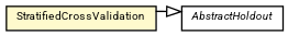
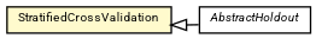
  digraph {
    nodesep=0.15
    rankdir=LR
    ranksep=0.25
    node [fontcolor=black fontname=Roboto fontsize=8 margin=0 shape=plaintext]
    n1 [height=0 label=<<table title="de.lmu.ifi.dbs.elki.evaluation.classification.holdout.StratifiedCrossValidation" border="0" cellborder="1" cellspacing="0" cellpadding="2" bgcolor="lemonChiffon" href="StratifiedCrossValidation.html" target="_parent"> 		<tr><td><table border="0" cellspacing="0" cellpadding="1"> 		<tr><td align="center" balign="center"> <font face="Roboto">StratifiedCrossValidation</font> </td></tr> 		</table></td></tr> 		</table>> width=0]
    n2 [height=0 label=<<table title="de.lmu.ifi.dbs.elki.evaluation.classification.holdout.AbstractHoldout" border="0" cellborder="1" cellspacing="0" cellpadding="2" href="AbstractHoldout.html" target="_parent"> 		<tr><td><table border="0" cellspacing="0" cellpadding="1"> 		<tr><td align="center" balign="center"> <font face="Roboto"><i>AbstractHoldout</i></font> </td></tr> 		</table></td></tr> 		</table>> width=0]
-   n2 -> n1 [arrowtail=empty color=black dir=back fontname=Roboto fontsize=7 labelfontname=Roboto labelfontsize=7 weight=10]
+   n1 -> n2 [arrowtail=empty color=black dir=back fontname=Roboto fontsize=7 labelfontname=Roboto labelfontsize=7 weight=10]
  }
